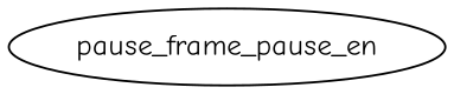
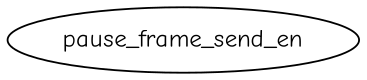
  strict digraph {
    fontname="Comic Neue"
-   pause_frame_send_en [complexity=0 importance=0.0344827586207 rank=0.0 fontname="Comic Neue" label=pause_frame_pause_en]
+   pause_frame_send_en [complexity=0 importance=0.0344827586207 rank=0.0 fontname="Comic Neue"]
  }
